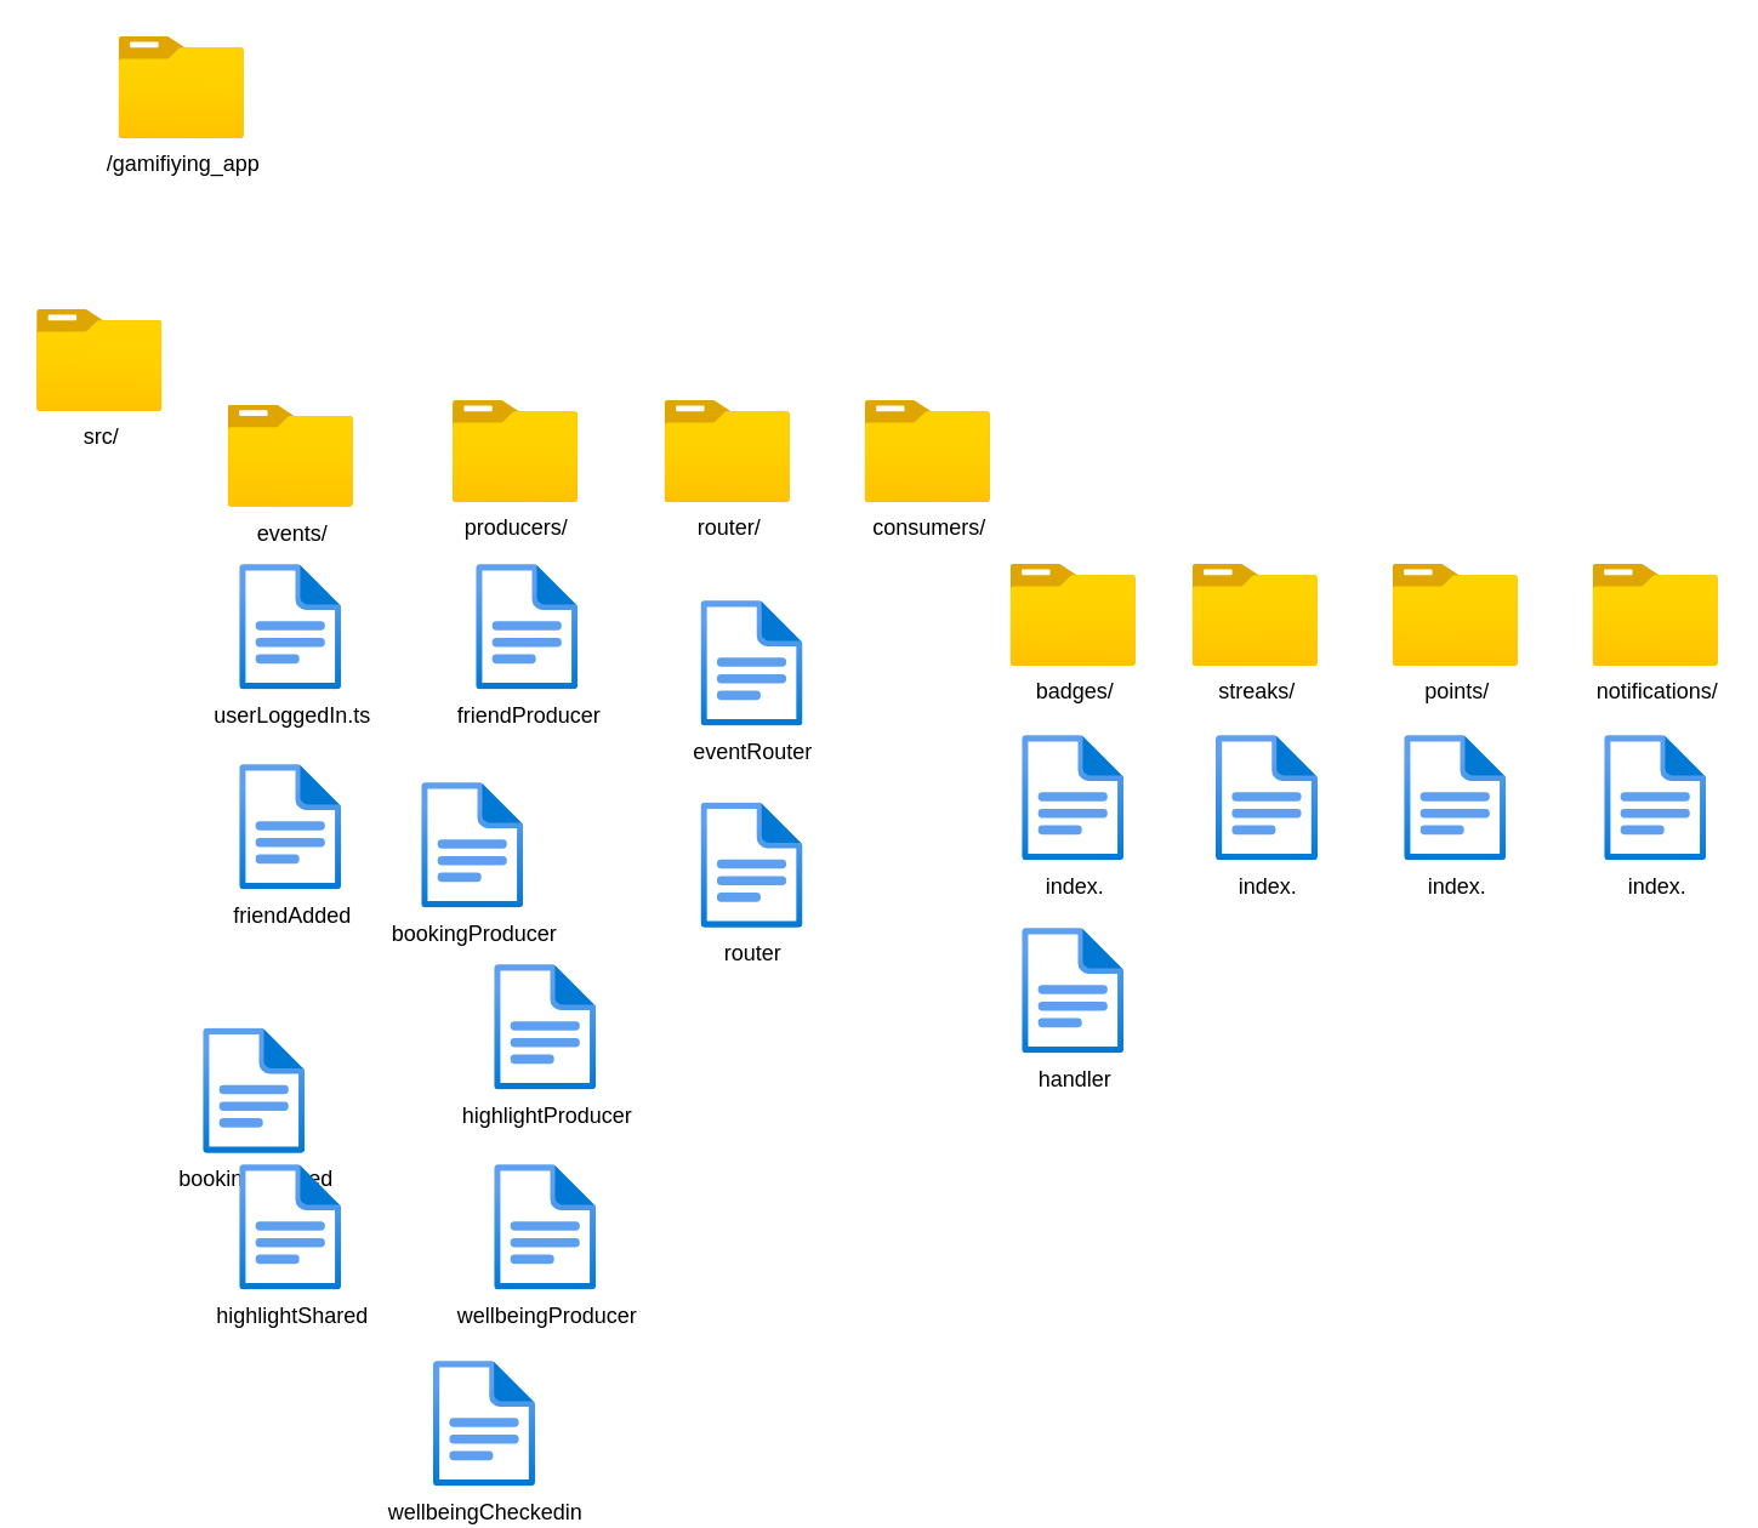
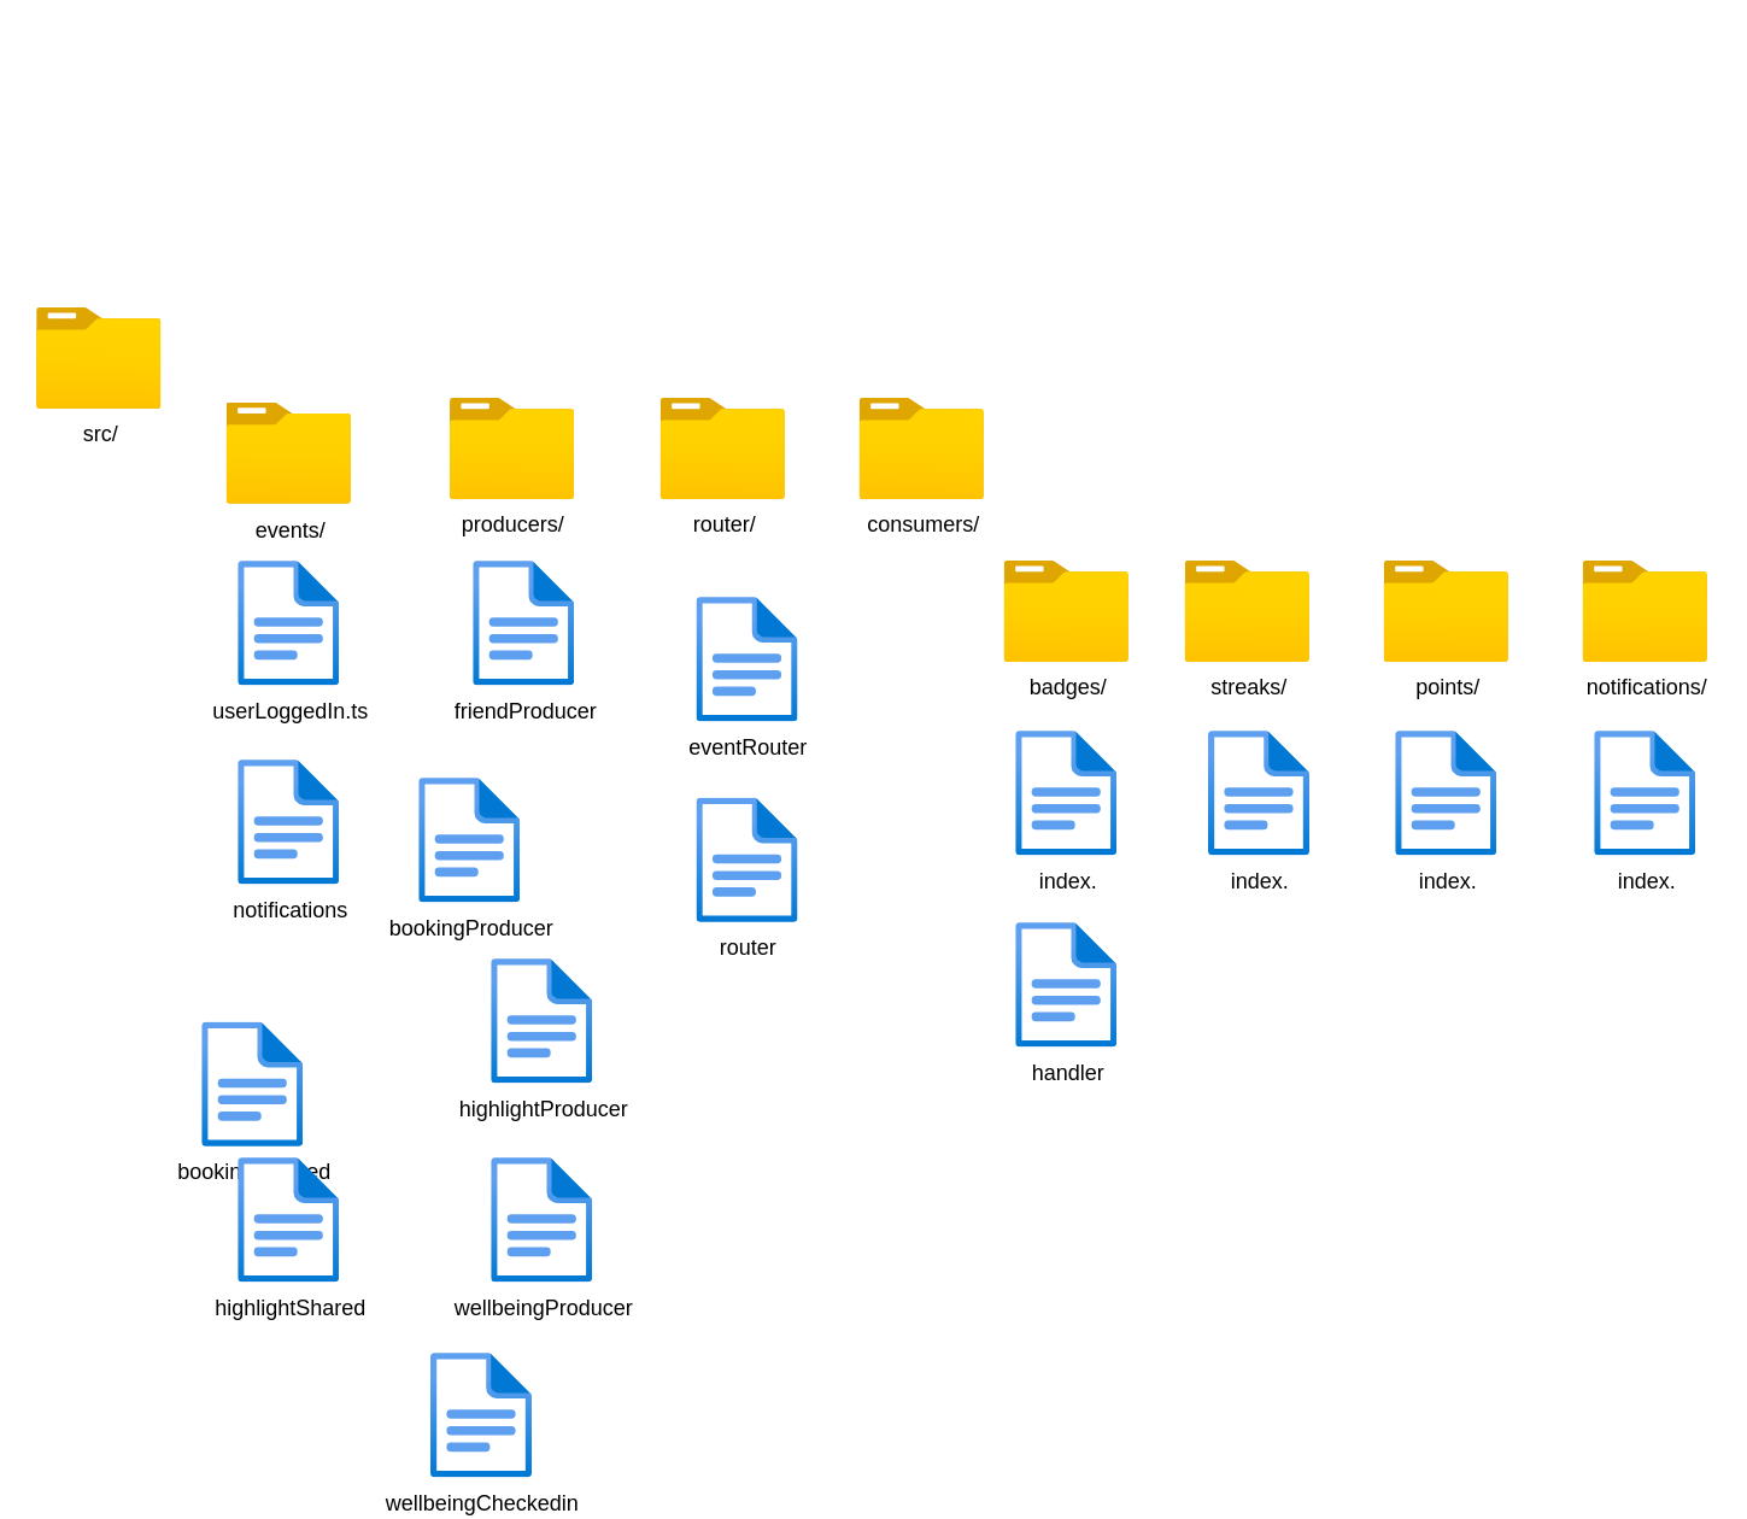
  <mxCell id="0" />
  <mxCell id="1" parent="0" />
  <mxCell id="2" value="events/" style="image;aspect=fixed;html=1;points=[];align=center;fontSize=12;image=img/lib/azure2/general/Folder_Blank.svg;" vertex="1" parent="1"><mxGeometry x="125" y="222.5" width="69" height="56.0" as="geometry" /></mxCell>
  <mxCell id="3" value="src/" style="image;aspect=fixed;html=1;points=[];align=center;fontSize=12;image=img/lib/azure2/general/Folder_Blank.svg;" vertex="1" parent="1"><mxGeometry x="20" y="170" width="69" height="56.0" as="geometry" /></mxCell>
- <mxCell id="4" value="/gamifiying_app" style="image;aspect=fixed;html=1;points=[];align=center;fontSize=12;image=img/lib/azure2/general/Folder_Blank.svg;" vertex="1" parent="1"><mxGeometry x="65" y="20" width="69" height="56.0" as="geometry" /></mxCell>
- <mxCell id="5" value="friendAdded" style="image;aspect=fixed;html=1;points=[];align=center;fontSize=12;image=img/lib/azure2/general/File.svg;" vertex="1" parent="1"><mxGeometry x="131.5" y="420" width="56.0" height="69" as="geometry" /></mxCell>
+ <mxCell id="5" value="notifications" style="image;aspect=fixed;html=1;points=[];align=center;fontSize=12;image=img/lib/azure2/general/File.svg;" vertex="1" parent="1"><mxGeometry x="131.5" y="420" width="56.0" height="69" as="geometry" /></mxCell>
  <mxCell id="6" value="bookingCreated&lt;div&gt;&lt;br&gt;&lt;/div&gt;" style="image;aspect=fixed;html=1;points=[];align=center;fontSize=12;image=img/lib/azure2/general/File.svg;" vertex="1" parent="1"><mxGeometry x="111.5" y="565" width="56.0" height="69" as="geometry" /></mxCell>
  <mxCell id="7" value="userLoggedIn.ts" style="image;aspect=fixed;html=1;points=[];align=center;fontSize=12;image=img/lib/azure2/general/File.svg;" vertex="1" parent="1"><mxGeometry x="131.5" y="310" width="56.0" height="69" as="geometry" /></mxCell>
  <mxCell id="8" value="&lt;div&gt;wellbeingCheckedin&lt;/div&gt;" style="image;aspect=fixed;html=1;points=[];align=center;fontSize=12;image=img/lib/azure2/general/File.svg;" vertex="1" parent="1"><mxGeometry x="238" y="748" width="56.0" height="69" as="geometry" /></mxCell>
  <mxCell id="9" value="&lt;div&gt;highlightShared&lt;/div&gt;&lt;div&gt;&lt;br&gt;&lt;/div&gt;" style="image;aspect=fixed;html=1;points=[];align=center;fontSize=12;image=img/lib/azure2/general/File.svg;" vertex="1" parent="1"><mxGeometry x="131.5" y="640" width="56.0" height="69" as="geometry" /></mxCell>
  <mxCell id="10" value="router/" style="image;aspect=fixed;html=1;points=[];align=center;fontSize=12;image=img/lib/azure2/general/Folder_Blank.svg;" vertex="1" parent="1"><mxGeometry x="365" y="220" width="69" height="56.0" as="geometry" /></mxCell>
  <mxCell id="11" value="producers/" style="image;aspect=fixed;html=1;points=[];align=center;fontSize=12;image=img/lib/azure2/general/Folder_Blank.svg;" vertex="1" parent="1"><mxGeometry x="248.5" y="220" width="69" height="56.0" as="geometry" /></mxCell>
  <mxCell id="12" value="friendProducer" style="image;aspect=fixed;html=1;points=[];align=center;fontSize=12;image=img/lib/azure2/general/File.svg;" vertex="1" parent="1"><mxGeometry x="261.5" y="310" width="56.0" height="69" as="geometry" /></mxCell>
  <mxCell id="13" value="wellbeingProducer" style="image;aspect=fixed;html=1;points=[];align=center;fontSize=12;image=img/lib/azure2/general/File.svg;" vertex="1" parent="1"><mxGeometry x="271.5" y="640" width="56.0" height="69" as="geometry" /></mxCell>
  <mxCell id="14" value="highlightProducer" style="image;aspect=fixed;html=1;points=[];align=center;fontSize=12;image=img/lib/azure2/general/File.svg;" vertex="1" parent="1"><mxGeometry x="271.5" y="530" width="56.0" height="69" as="geometry" /></mxCell>
  <mxCell id="15" value="bookingProducer" style="image;aspect=fixed;html=1;points=[];align=center;fontSize=12;image=img/lib/azure2/general/File.svg;" vertex="1" parent="1"><mxGeometry x="231.5" y="430" width="56.0" height="69" as="geometry" /></mxCell>
  <mxCell id="16" value="consumers/" style="image;aspect=fixed;html=1;points=[];align=center;fontSize=12;image=img/lib/azure2/general/Folder_Blank.svg;" vertex="1" parent="1"><mxGeometry x="475" y="220" width="69" height="56.0" as="geometry" /></mxCell>
  <mxCell id="17" value="badges/" style="image;aspect=fixed;html=1;points=[];align=center;fontSize=12;image=img/lib/azure2/general/Folder_Blank.svg;" vertex="1" parent="1"><mxGeometry x="555" y="310" width="69" height="56.0" as="geometry" /></mxCell>
  <mxCell id="18" value="index." style="image;aspect=fixed;html=1;points=[];align=center;fontSize=12;image=img/lib/azure2/general/File.svg;" vertex="1" parent="1"><mxGeometry x="561.5" y="404" width="56.0" height="69" as="geometry" /></mxCell>
  <mxCell id="19" value="handler" style="image;aspect=fixed;html=1;points=[];align=center;fontSize=12;image=img/lib/azure2/general/File.svg;" vertex="1" parent="1"><mxGeometry x="561.5" y="510" width="56.0" height="69" as="geometry" /></mxCell>
  <mxCell id="20" value="streaks/" style="image;aspect=fixed;html=1;points=[];align=center;fontSize=12;image=img/lib/azure2/general/Folder_Blank.svg;" vertex="1" parent="1"><mxGeometry x="655" y="310" width="69" height="56.0" as="geometry" /></mxCell>
  <mxCell id="21" value="points/" style="image;aspect=fixed;html=1;points=[];align=center;fontSize=12;image=img/lib/azure2/general/Folder_Blank.svg;" vertex="1" parent="1"><mxGeometry x="765" y="310" width="69" height="56.0" as="geometry" /></mxCell>
  <mxCell id="22" value="notifications/" style="image;aspect=fixed;html=1;points=[];align=center;fontSize=12;image=img/lib/azure2/general/Folder_Blank.svg;" vertex="1" parent="1"><mxGeometry x="875" y="310" width="69" height="56.0" as="geometry" /></mxCell>
  <mxCell id="23" value="index." style="image;aspect=fixed;html=1;points=[];align=center;fontSize=12;image=img/lib/azure2/general/File.svg;" vertex="1" parent="1"><mxGeometry x="668" y="404" width="56.0" height="69" as="geometry" /></mxCell>
  <mxCell id="24" value="index." style="image;aspect=fixed;html=1;points=[];align=center;fontSize=12;image=img/lib/azure2/general/File.svg;" vertex="1" parent="1"><mxGeometry x="771.5" y="404" width="56.0" height="69" as="geometry" /></mxCell>
  <mxCell id="25" value="index." style="image;aspect=fixed;html=1;points=[];align=center;fontSize=12;image=img/lib/azure2/general/File.svg;" vertex="1" parent="1"><mxGeometry x="881.5" y="404" width="56.0" height="69" as="geometry" /></mxCell>
  <mxCell id="26" value="eventRouter" style="image;aspect=fixed;html=1;points=[];align=center;fontSize=12;image=img/lib/azure2/general/File.svg;" vertex="1" parent="1"><mxGeometry x="385" y="330" width="56.0" height="69" as="geometry" /></mxCell>
  <mxCell id="27" value="router" style="image;aspect=fixed;html=1;points=[];align=center;fontSize=12;image=img/lib/azure2/general/File.svg;" vertex="1" parent="1"><mxGeometry x="385" y="441" width="56.0" height="69" as="geometry" /></mxCell>
